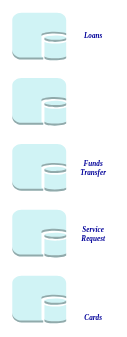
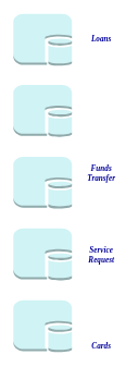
  <mxCell id="0" />
  <mxCell id="1" parent="0" />
  <mxCell id="2" value="" style="outlineConnect=0;dashed=0;verticalLabelPosition=bottom;verticalAlign=top;align=center;html=1;shape=mxgraph.aws3.db_on_instance;fillColor=#D0F3F5;gradientColor=none;" vertex="1" parent="1"><mxGeometry x="20" y="129" width="90" height="80" as="geometry" /></mxCell>
  <mxCell id="3" value="" style="outlineConnect=0;dashed=0;verticalLabelPosition=bottom;verticalAlign=top;align=center;html=1;shape=mxgraph.aws3.db_on_instance;fillColor=#D0F3F5;gradientColor=none;" vertex="1" parent="1"><mxGeometry x="20" y="239" width="90" height="80" as="geometry" /></mxCell>
  <mxCell id="4" value="" style="outlineConnect=0;dashed=0;verticalLabelPosition=bottom;verticalAlign=top;align=center;html=1;shape=mxgraph.aws3.db_on_instance;fillColor=#D0F3F5;gradientColor=none;" vertex="1" parent="1"><mxGeometry x="20" y="20" width="90" height="80" as="geometry" /></mxCell>
- <mxCell id="5" value="&lt;div&gt;&lt;b&gt;Funds&lt;/b&gt;&lt;/div&gt;&lt;div&gt;&lt;b&gt;Transfer&lt;br&gt;&lt;/b&gt;&lt;/div&gt;" style="text;html=1;align=center;verticalAlign=middle;resizable=0;points=[];autosize=1;strokeColor=none;fillColor=none;fontStyle=2;fontFamily=Tahoma;fontSize=12;fontColor=#000099;" vertex="1" parent="1"><mxGeometry x="120" y="264" width="70" height="30" as="geometry" /></mxCell>
+ <mxCell id="5" value="&lt;div&gt;&lt;b&gt;Funds&lt;/b&gt;&lt;/div&gt;&lt;div&gt;&lt;b&gt;Transfer&lt;br&gt;&lt;/b&gt;&lt;/div&gt;" style="text;html=1;align=center;verticalAlign=middle;resizable=0;points=[];autosize=1;strokeColor=none;fillColor=none;fontStyle=2;fontFamily=Tahoma;fontSize=12;fontColor=#000099;" vertex="1" parent="1"><mxGeometry x="120" y="249" width="70" height="30" as="geometry" /></mxCell>
  <mxCell id="6" value="" style="outlineConnect=0;dashed=0;verticalLabelPosition=bottom;verticalAlign=top;align=center;html=1;shape=mxgraph.aws3.db_on_instance;fillColor=#D0F3F5;gradientColor=none;" vertex="1" parent="1"><mxGeometry x="20" y="349" width="90" height="80" as="geometry" /></mxCell>
  <mxCell id="7" value="" style="outlineConnect=0;dashed=0;verticalLabelPosition=bottom;verticalAlign=top;align=center;html=1;shape=mxgraph.aws3.db_on_instance;fillColor=#D0F3F5;gradientColor=none;" vertex="1" parent="1"><mxGeometry x="20" y="459" width="90" height="80" as="geometry" /></mxCell>
  <mxCell id="8" value="Loans" style="text;html=1;align=center;verticalAlign=middle;resizable=0;points=[];autosize=1;strokeColor=none;fillColor=none;fontStyle=3;fontFamily=Tahoma;fontSize=12;fontColor=#000099;" vertex="1" parent="1"><mxGeometry x="130" y="49" width="50" height="20" as="geometry" /></mxCell>
  <mxCell id="9" value="&lt;div&gt;&lt;b&gt;Service &lt;br&gt;&lt;/b&gt;&lt;/div&gt;&lt;div&gt;&lt;b&gt;Request&lt;/b&gt;&lt;/div&gt;" style="text;html=1;align=center;verticalAlign=middle;resizable=0;points=[];autosize=1;strokeColor=none;fillColor=none;fontStyle=2;fontFamily=Tahoma;fontSize=12;fontColor=#000099;" vertex="1" parent="1"><mxGeometry x="120" y="374" width="70" height="30" as="geometry" /></mxCell>
  <mxCell id="10" value="&lt;b&gt;Cards&lt;/b&gt;" style="text;html=1;align=center;verticalAlign=middle;resizable=0;points=[];autosize=1;strokeColor=none;fillColor=none;fontStyle=2;fontFamily=Tahoma;fontSize=12;fontColor=#000099;" vertex="1" parent="1"><mxGeometry x="130" y="519" width="50" height="20" as="geometry" /></mxCell>
